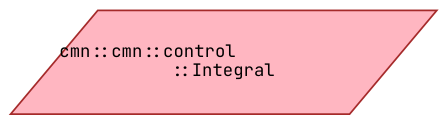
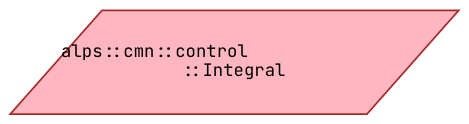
  digraph {
    rankdir=TB
    fontname="JetBrains Mono"
-   n1 [color=brown fillcolor=lightpink fontname="JetBrains Mono" fontsize=10 height=0.2 label="cmn::cmn::control\l::Integral" shape=parallelogram style=filled width=0.4]
+   n1 [color=brown fillcolor=lightpink fontname="JetBrains Mono" fontsize=10 height=0.2 label="alps::cmn::control\l::Integral" shape=parallelogram style=filled width=0.4]
  }
